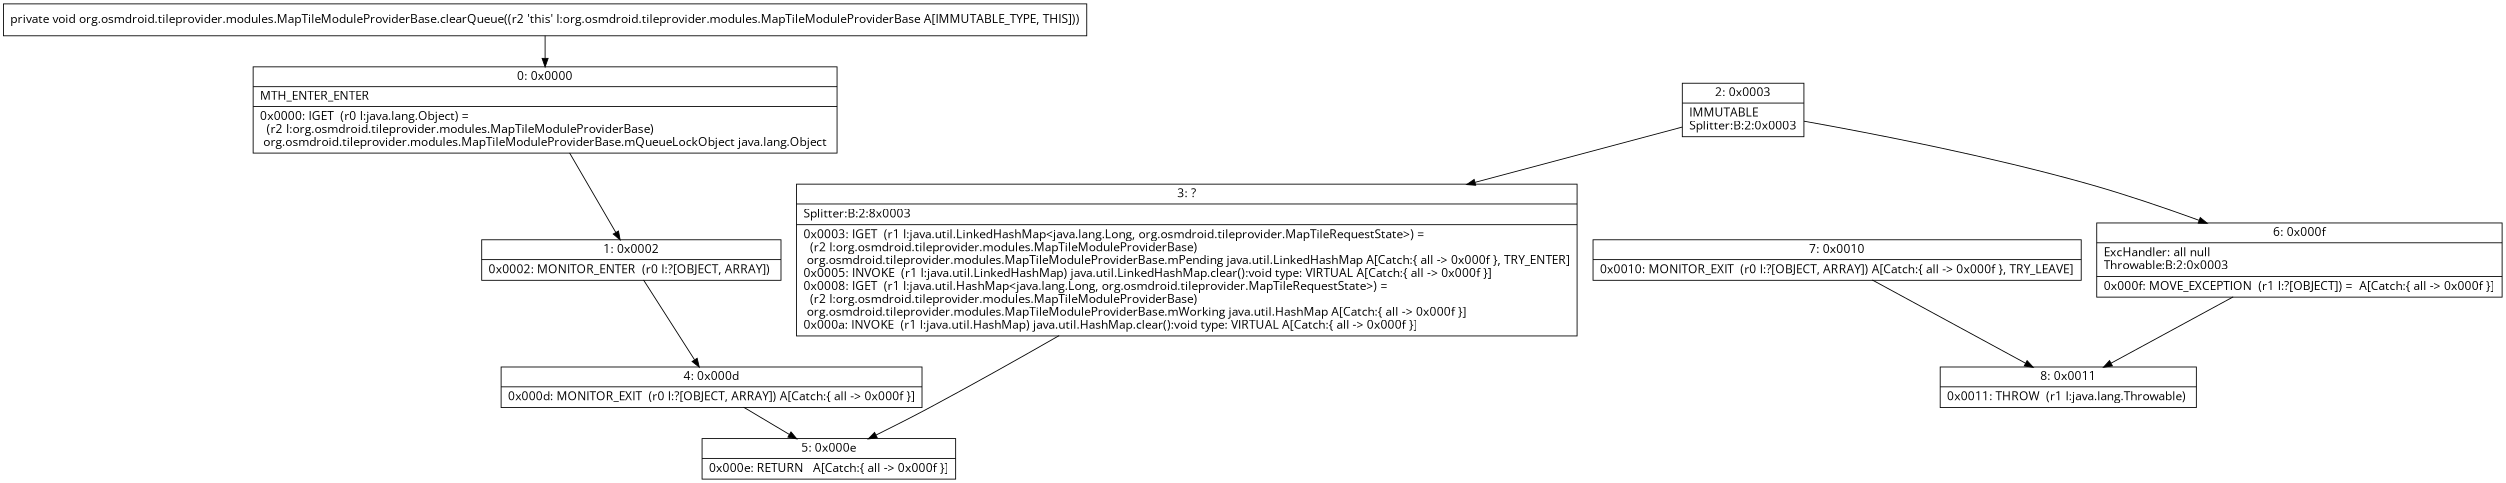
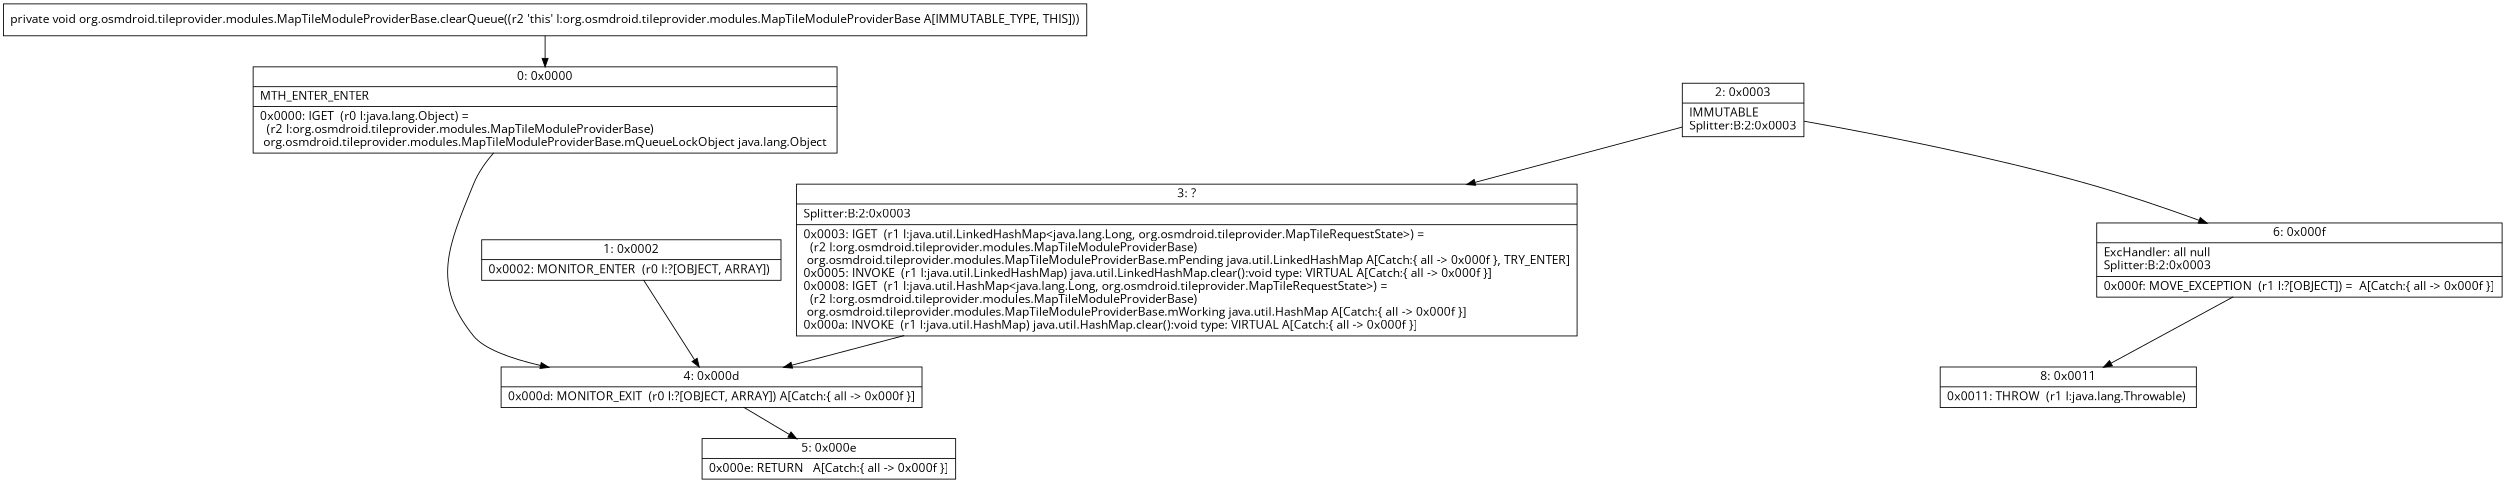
  digraph {
    fontname="Open Sans"
    node [fontname="Open Sans" shape=record]
    edge [fontname="Open Sans"]
    n1 [label="{0\:\ 0x0000|MTH_ENTER_ENTER\l|0x0000: IGET  (r0 I:java.lang.Object) = \l  (r2 I:org.osmdroid.tileprovider.modules.MapTileModuleProviderBase)\l org.osmdroid.tileprovider.modules.MapTileModuleProviderBase.mQueueLockObject java.lang.Object \l}"]
    n2 [label="{1\:\ 0x0002|0x0002: MONITOR_ENTER  (r0 I:?[OBJECT, ARRAY]) \l}"]
    n3 [label="{4\:\ 0x000d|0x000d: MONITOR_EXIT  (r0 I:?[OBJECT, ARRAY]) A[Catch:\{ all \-\> 0x000f \}]\l}"]
    n4 [label="{2\:\ 0x0003|IMMUTABLE\lSplitter:B:2:0x0003\l}"]
-   n5 [label="{3\:\ ?|Splitter:B:2:8x0003\l|0x0003: IGET  (r1 I:java.util.LinkedHashMap\<java.lang.Long, org.osmdroid.tileprovider.MapTileRequestState\>) = \l  (r2 I:org.osmdroid.tileprovider.modules.MapTileModuleProviderBase)\l org.osmdroid.tileprovider.modules.MapTileModuleProviderBase.mPending java.util.LinkedHashMap A[Catch:\{ all \-\> 0x000f \}, TRY_ENTER]\l0x0005: INVOKE  (r1 I:java.util.LinkedHashMap) java.util.LinkedHashMap.clear():void type: VIRTUAL A[Catch:\{ all \-\> 0x000f \}]\l0x0008: IGET  (r1 I:java.util.HashMap\<java.lang.Long, org.osmdroid.tileprovider.MapTileRequestState\>) = \l  (r2 I:org.osmdroid.tileprovider.modules.MapTileModuleProviderBase)\l org.osmdroid.tileprovider.modules.MapTileModuleProviderBase.mWorking java.util.HashMap A[Catch:\{ all \-\> 0x000f \}]\l0x000a: INVOKE  (r1 I:java.util.HashMap) java.util.HashMap.clear():void type: VIRTUAL A[Catch:\{ all \-\> 0x000f \}]\l}"]
-   n6 [label="{6\:\ 0x000f|ExcHandler: all null\lThrowable:B:2:0x0003\l|0x000f: MOVE_EXCEPTION  (r1 I:?[OBJECT]) =  A[Catch:\{ all \-\> 0x000f \}]\l}"]
+   n5 [label="{3\:\ ?|Splitter:B:2:0x0003\l|0x0003: IGET  (r1 I:java.util.LinkedHashMap\<java.lang.Long, org.osmdroid.tileprovider.MapTileRequestState\>) = \l  (r2 I:org.osmdroid.tileprovider.modules.MapTileModuleProviderBase)\l org.osmdroid.tileprovider.modules.MapTileModuleProviderBase.mPending java.util.LinkedHashMap A[Catch:\{ all \-\> 0x000f \}, TRY_ENTER]\l0x0005: INVOKE  (r1 I:java.util.LinkedHashMap) java.util.LinkedHashMap.clear():void type: VIRTUAL A[Catch:\{ all \-\> 0x000f \}]\l0x0008: IGET  (r1 I:java.util.HashMap\<java.lang.Long, org.osmdroid.tileprovider.MapTileRequestState\>) = \l  (r2 I:org.osmdroid.tileprovider.modules.MapTileModuleProviderBase)\l org.osmdroid.tileprovider.modules.MapTileModuleProviderBase.mWorking java.util.HashMap A[Catch:\{ all \-\> 0x000f \}]\l0x000a: INVOKE  (r1 I:java.util.HashMap) java.util.HashMap.clear():void type: VIRTUAL A[Catch:\{ all \-\> 0x000f \}]\l}"]
+   n6 [label="{6\:\ 0x000f|ExcHandler: all null\lSplitter:B:2:0x0003\l|0x000f: MOVE_EXCEPTION  (r1 I:?[OBJECT]) =  A[Catch:\{ all \-\> 0x000f \}]\l}"]
    n7 [label="{8\:\ 0x0011|0x0011: THROW  (r1 I:java.lang.Throwable) \l}"]
    n8 [label="{5\:\ 0x000e|0x000e: RETURN   A[Catch:\{ all \-\> 0x000f \}]\l}"]
-   n9 [label="{7\:\ 0x0010|0x0010: MONITOR_EXIT  (r0 I:?[OBJECT, ARRAY]) A[Catch:\{ all \-\> 0x000f \}, TRY_LEAVE]\l}"]
    n10 [label="{private void org.osmdroid.tileprovider.modules.MapTileModuleProviderBase.clearQueue((r2 'this' I:org.osmdroid.tileprovider.modules.MapTileModuleProviderBase A[IMMUTABLE_TYPE, THIS])) }"]
-   n1 -> n2
+   n1 -> n3
    n2 -> n3
    n3 -> n8
    n4 -> n5
    n4 -> n6
-   n5 -> n8
+   n5 -> n3
    n6 -> n7
-   n9 -> n7
    n10 -> n1
  }
